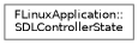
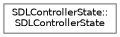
  digraph {
    rankdir=LR
-   n1 [color=grey40 fillcolor=white fontname=Helvetica fontsize=10 height=0.2 label="FLinuxApplication::\lSDLControllerState" shape=box style=filled width=0.4]
+   n1 [color=grey40 fillcolor=white fontname=Helvetica fontsize=10 height=0.2 label="SDLControllerState::\lSDLControllerState" shape=box style=filled width=0.4]
  }
